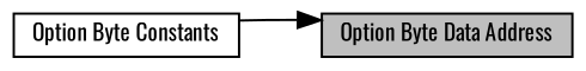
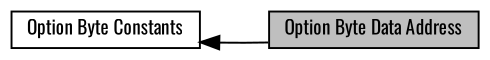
  digraph {
    rankdir=LR
    fontname=Oswald
    node [color=black fontname=Oswald fontsize=10 shape=box style=filled]
    n1 [fillcolor=white height=0.2 label="Option Byte Constants" width=0.4]
    n2 [fillcolor=grey75 fontcolor=black height=0.2 label="Option Byte Data Address" width=0.4]
-   n2 -> n1 [dir=back fontname=Oswald fontsize=10 labelfontname=Helvetica labelfontsize=10 shape=plaintext style=solid]
+   n1 -> n2 [dir=back fontname=Oswald fontsize=10 labelfontname=Helvetica labelfontsize=10 shape=plaintext style=solid]
  }
